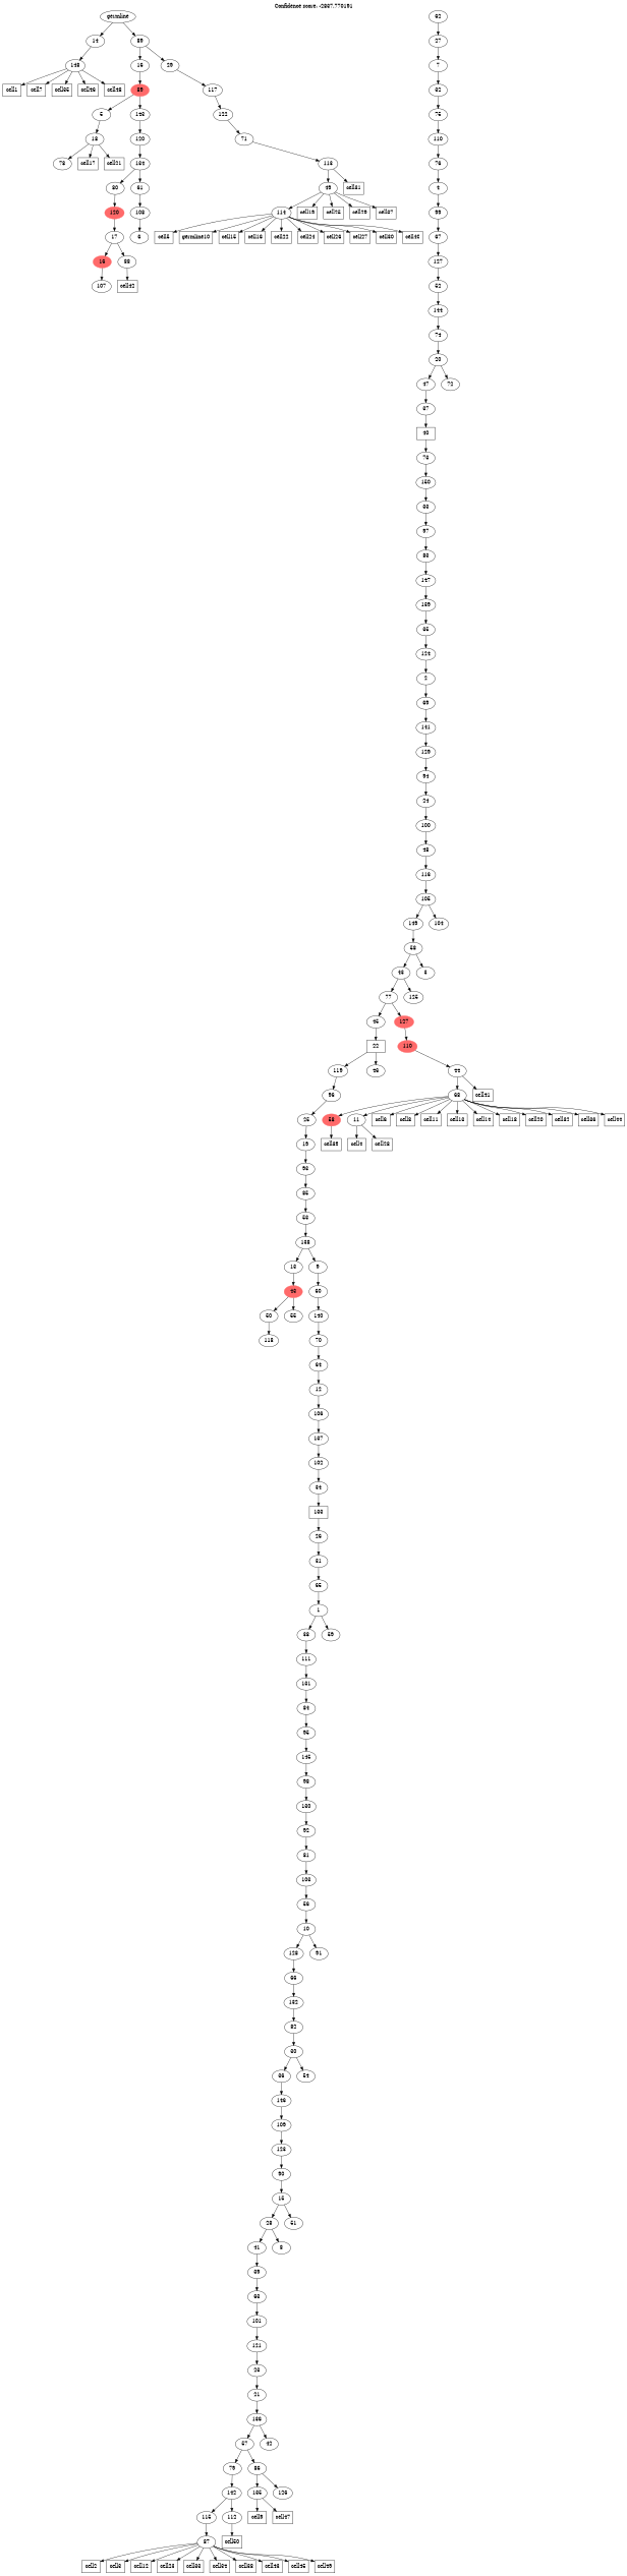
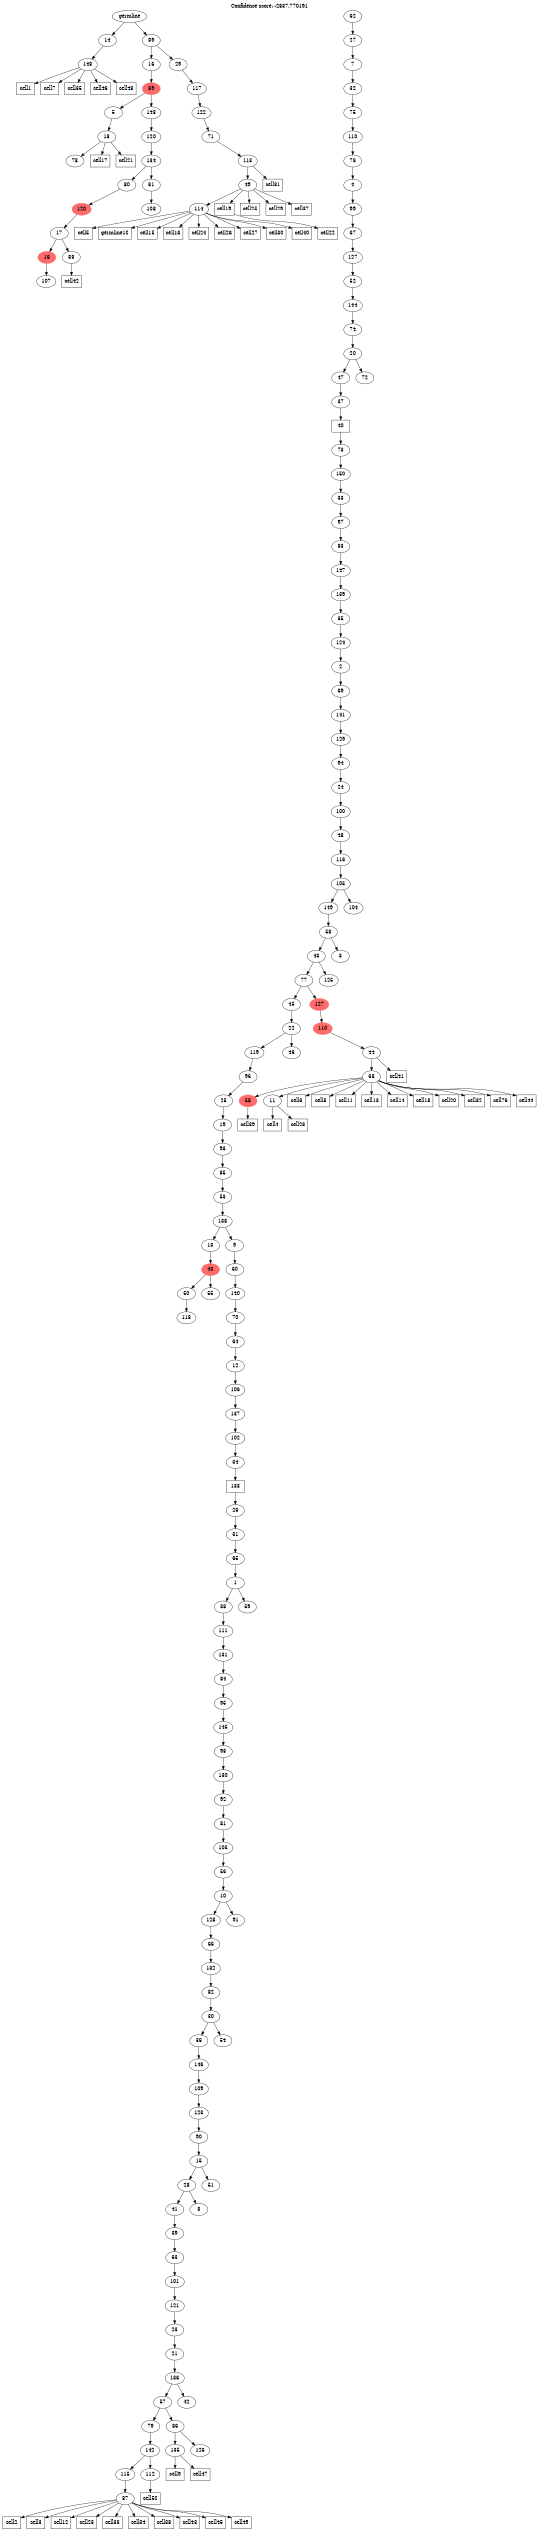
  digraph {
    label="Confidence score: -2837.770191"
    labelloc=t
    n1 [label=14]
    n2 [label=148]
    cell1 [shape=box]
    cell7 [shape=box]
    cell35 [shape=box]
    cell46 [shape=box]
    cell48 [shape=box]
    n8 [label=18]
    n9 [label=78]
    cell17 [shape=box]
    cell21 [shape=box]
    n12 [label=5]
    n13 [color=indianred1 label=16 style=filled]
    n14 [label=107]
    n15 [label=17]
    n16 [label=88]
    cell42 [shape=box]
    n18 [color=indianred1 label=120 style=filled]
    n19 [label=80]
    n20 [label=50]
    n21 [label=118]
    n22 [color=indianred1 label=43 style=filled]
    n23 [label=55]
    n24 [label=13]
    n25 [label=115]
    n26 [label=87]
    cell2 [shape=box]
    cell3 [shape=box]
    cell12 [shape=box]
    cell23 [shape=box]
    cell33 [shape=box]
    cell34 [shape=box]
    cell38 [shape=box]
    cell43 [shape=box]
    cell45 [shape=box]
    cell49 [shape=box]
    n37 [label=142]
    n38 [label=112]
    cell50 [shape=box]
    n40 [label=79]
    n41 [label=86]
    n42 [label=135]
    n43 [label=126]
    cell9 [shape=box]
    cell47 [shape=box]
    n46 [label=57]
    n47 [label=136]
    n48 [label=42]
    n49 [label=21]
    n50 [label=23]
    n51 [label=121]
    n52 [label=101]
    n53 [label=63]
    n54 [label=39]
    n55 [label=41]
    n56 [label=28]
    n57 [label=8]
    n58 [label=15]
    n59 [label=51]
    n60 [label=90]
    n61 [label=123]
    n62 [label=109]
    n63 [label=146]
    n64 [label=36]
    n65 [label=30]
    n66 [label=54]
    n67 [label=82]
    n68 [label=132]
    n69 [label=66]
    n70 [label=128]
    n71 [label=10]
    n72 [label=91]
    n73 [label=56]
    n74 [label=103]
    n75 [label=81]
    n76 [label=92]
    n77 [label=130]
    n78 [label=98]
    n79 [label=145]
    n80 [label=95]
    n81 [label=84]
    n82 [label=131]
    n83 [label=111]
    n84 [label=38]
    n85 [label=1]
    n86 [label=59]
    n87 [label=65]
    n88 [label=31]
    n89 [label=26]
    n90 [label=133 shape=box]
    n91 [label=34]
    n92 [label=102]
    n93 [label=137]
    n94 [label=106]
    n95 [label=12]
    n96 [label=64]
    n97 [label=70]
    n98 [label=140]
    n99 [label=60]
    n100 [label=9]
    n101 [label=138]
    n102 [label=53]
    n103 [label=85]
    n104 [label=93]
    n105 [label=19]
    n106 [label=25]
    n107 [label=96]
    n108 [label=119]
-   n109 [label=22 shape=box]
+   n109 [label=22]
    n110 [label=46]
    n111 [label=45]
    n112 [label=68]
    n113 [color=indianred1 label=58 style=filled]
    n114 [label=11]
    cell6 [shape=box]
    cell8 [shape=box]
    cell11 [shape=box]
    cell13 [shape=box]
    cell14 [shape=box]
    cell18 [shape=box]
    cell20 [shape=box]
    cell32 [shape=box]
-   cell36 [shape=box]
+   cell36 [shape=box label=cell76]
    cell44 [shape=box]
    cell39 [shape=box]
    cell4 [shape=box]
    cell28 [shape=box]
    n128 [label=44]
    cell41 [shape=box]
    n130 [color=indianred1 label=110 style=filled]
    n131 [color=indianred1 label=127 style=filled]
    n132 [label=77]
    n133 [label=43]
    n134 [label=125]
    n135 [label=58]
    n136 [label=3]
    n137 [label=149]
    n138 [label=105]
    n139 [label=104]
    n140 [label=116]
    n141 [label=48]
    n142 [label=100]
    n143 [label=24]
    n144 [label=94]
    n145 [label=129]
    n146 [label=141]
    n147 [label=69]
    n148 [label=2]
    n149 [label=124]
    n150 [label=35]
    n151 [label=139]
    n152 [label=147]
    n153 [label=83]
    n154 [label=97]
    n155 [label=33]
    n156 [label=150]
    n157 [label=73]
    n158 [label=40 shape=box]
    n159 [label=37]
    n160 [label=47]
    n161 [label=20]
    n162 [label=72]
    n163 [label=74]
    n164 [label=144]
    n165 [label=52]
    n166 [label=127]
    n167 [label=67]
    n168 [label=99]
    n169 [label=4]
    n170 [label=76]
    n171 [label=110]
    n172 [label=75]
    n173 [label=32]
    n174 [label=7]
    n175 [label=27]
    n176 [label=62]
-   n177 [label=6]
    n178 [label=108]
    n179 [label=61]
    n180 [label=134]
    n181 [label=120]
    n182 [label=143]
    n183 [color=indianred1 label=89 style=filled]
    n184 [label=16]
    n185 [label=49]
    n186 [label=114]
    cell19 [shape=box]
    cell25 [shape=box]
    cell29 [shape=box]
    cell37 [shape=box]
    cell5 [shape=box]
    n192 [label=germline10 shape=box]
    cell15 [shape=box]
    cell16 [shape=box]
    cell22 [shape=box]
    cell24 [shape=box]
    cell26 [shape=box]
    cell27 [shape=box]
    cell30 [shape=box]
    cell40 [shape=box]
    n201 [label=113]
    cell31 [shape=box]
    n203 [label=71]
    n204 [label=122]
    n205 [label=117]
    n206 [label=29]
    n207 [label=89]
    n208 [label=germline]
    n1 -> n2
    n2 -> cell1
    n2 -> cell7
    n2 -> cell35
    n2 -> cell46
    n2 -> cell48
    n8 -> n9
    n8 -> cell17
    n8 -> cell21
    n12 -> n8
    n13 -> n14
    n15 -> n13
    n15 -> n16
    n16 -> cell42
    n18 -> n15
    n19 -> n18
    n20 -> n21
    n22 -> n20
    n22 -> n23
    n24 -> n22
    n25 -> n26
    n26 -> cell2
    n26 -> cell3
    n26 -> cell12
    n26 -> cell23
    n26 -> cell33
    n26 -> cell34
    n26 -> cell38
    n26 -> cell43
    n26 -> cell45
    n26 -> cell49
    n37 -> n25
    n37 -> n38
    n38 -> cell50
    n40 -> n37
    n41 -> n42
    n41 -> n43
    n42 -> cell9
    n42 -> cell47
    n46 -> n40
    n46 -> n41
    n47 -> n46
    n47 -> n48
    n49 -> n47
    n50 -> n49
    n51 -> n50
    n52 -> n51
    n53 -> n52
    n54 -> n53
    n55 -> n54
    n56 -> n55
    n56 -> n57
    n58 -> n56
    n58 -> n59
    n60 -> n58
    n61 -> n60
    n62 -> n61
    n63 -> n62
    n64 -> n63
    n65 -> n64
    n65 -> n66
    n67 -> n65
    n68 -> n67
    n69 -> n68
    n70 -> n69
    n71 -> n70
    n71 -> n72
    n73 -> n71
    n74 -> n73
    n75 -> n74
    n76 -> n75
    n77 -> n76
    n78 -> n77
    n79 -> n78
    n80 -> n79
    n81 -> n80
    n82 -> n81
    n83 -> n82
    n84 -> n83
    n85 -> n84
    n85 -> n86
    n87 -> n85
    n88 -> n87
    n89 -> n88
    n90 -> n89
    n91 -> n90
    n92 -> n91
    n93 -> n92
    n94 -> n93
    n95 -> n94
    n96 -> n95
    n97 -> n96
    n98 -> n97
    n99 -> n98
    n100 -> n99
    n101 -> n24
    n101 -> n100
    n102 -> n101
    n103 -> n102
    n104 -> n103
    n105 -> n104
    n106 -> n105
    n107 -> n106
    n108 -> n107
    n109 -> n108
    n109 -> n110
    n111 -> n109
    n112 -> n113
    n112 -> n114
    n112 -> cell6
    n112 -> cell8
    n112 -> cell11
    n112 -> cell13
    n112 -> cell14
    n112 -> cell18
    n112 -> cell20
    n112 -> cell32
    n112 -> cell36
    n112 -> cell44
    n113 -> cell39
    n114 -> cell4
    n114 -> cell28
    n128 -> n112
    n128 -> cell41
    n130 -> n128
    n131 -> n130
    n132 -> n111
    n132 -> n131
    n133 -> n132
    n133 -> n134
    n135 -> n133
    n135 -> n136
    n137 -> n135
    n138 -> n137
    n138 -> n139
    n140 -> n138
    n141 -> n140
    n142 -> n141
    n143 -> n142
    n144 -> n143
    n145 -> n144
    n146 -> n145
    n147 -> n146
    n148 -> n147
    n149 -> n148
    n150 -> n149
    n151 -> n150
    n152 -> n151
    n153 -> n152
    n154 -> n153
    n155 -> n154
    n156 -> n155
    n157 -> n156
    n158 -> n157
    n159 -> n158
    n160 -> n159
    n161 -> n160
    n161 -> n162
    n163 -> n161
    n164 -> n163
    n165 -> n164
    n166 -> n165
    n167 -> n166
    n168 -> n167
    n169 -> n168
    n170 -> n169
    n171 -> n170
    n172 -> n171
    n173 -> n172
    n174 -> n173
    n175 -> n174
    n176 -> n175
-   n178 -> n177
    n179 -> n178
    n180 -> n19
    n180 -> n179
    n181 -> n180
    n182 -> n181
    n183 -> n12
    n183 -> n182
    n184 -> n183
    n185 -> n186
    n185 -> cell19
    n185 -> cell25
    n185 -> cell29
    n185 -> cell37
    n186 -> cell5
    n186 -> n192
    n186 -> cell15
    n186 -> cell16
-   n186 -> cell22
+   cell19 -> cell22
    n186 -> cell24
    n186 -> cell26
    n186 -> cell27
    n186 -> cell30
    n186 -> cell40
    n201 -> n185
    n201 -> cell31
    n203 -> n201
    n204 -> n203
    n205 -> n204
    n206 -> n205
    n207 -> n184
    n207 -> n206
    n208 -> n1
    n208 -> n207
  }
